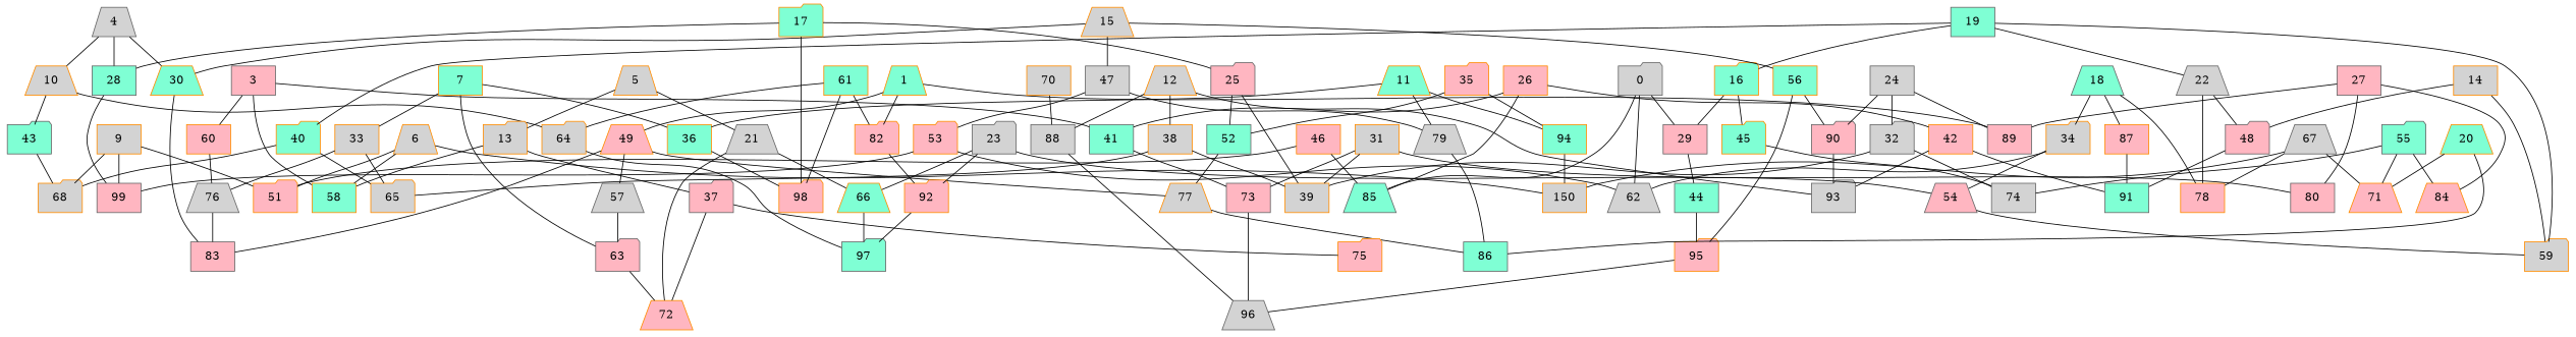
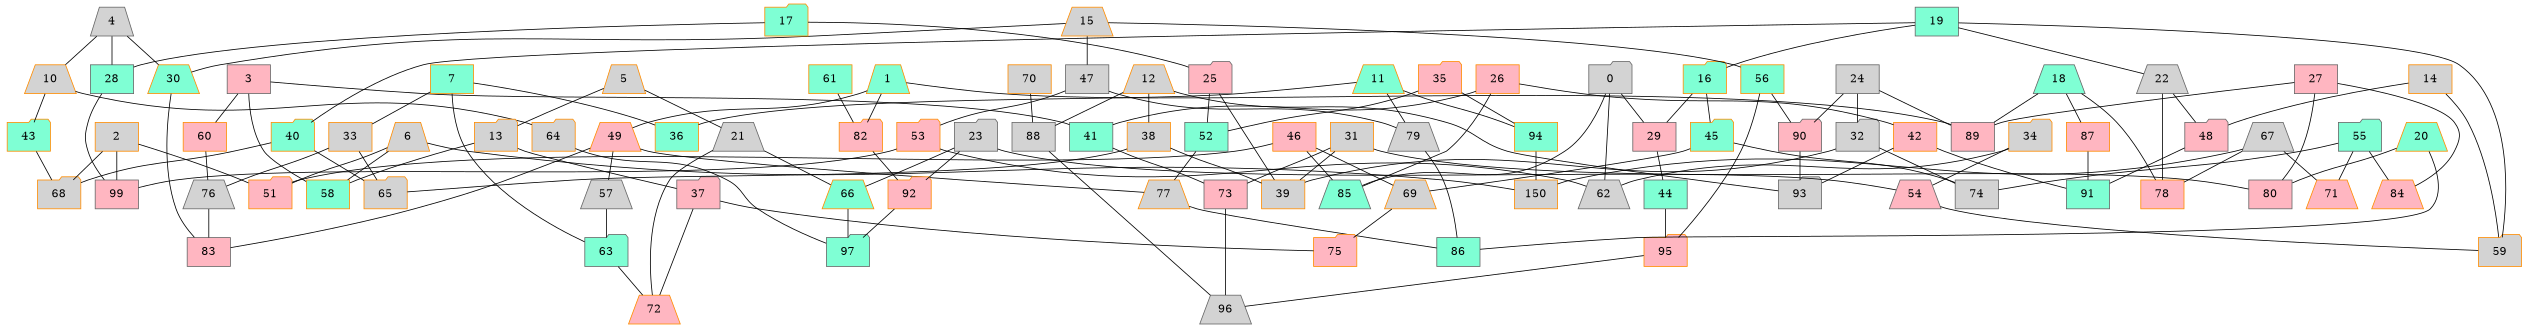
  graph {
    node [color=darkorange fillcolor=lightgrey shape=box style=filled]
    1 [fillcolor=aquamarine shape=trapezium]
    49 [fillcolor=lightpink shape=trapezium]
    82 [fillcolor=lightpink shape=folder]
    89 [color=gray40 fillcolor=lightpink]
    83 [color=gray40 fillcolor=lightpink]
    57 [color=gray40 shape=trapezium]
    77 [shape=trapezium]
    92 [fillcolor=lightpink shape=folder]
    51 [fillcolor=lightpink shape=folder]
-   2 [label=9]
+   2
    68 [shape=folder]
    99 [color=gray40 fillcolor=lightpink]
    3 [color=gray40 fillcolor=lightpink]
    41 [color=gray40 fillcolor=aquamarine]
    58 [fillcolor=aquamarine]
    60 [fillcolor=lightpink]
    73 [color=gray40 fillcolor=lightpink]
    76 [color=gray40 shape=trapezium]
    4 [color=gray40 shape=trapezium]
    10 [shape=trapezium]
    28 [color=gray40 fillcolor=aquamarine]
    30 [fillcolor=aquamarine shape=trapezium]
-   43 [color=gray40 fillcolor=aquamarine shape=folder]
+   43 [fillcolor=aquamarine shape=folder]
    64 [shape=folder]
    5 [shape=trapezium]
    13 [shape=folder]
    21 [color=gray40 shape=trapezium]
    37 [color=gray40 fillcolor=lightpink shape=folder]
    66 [fillcolor=aquamarine shape=trapezium]
    72 [fillcolor=lightpink shape=trapezium]
    6 [shape=trapezium]
    n32 [label=150]
    7 [fillcolor=aquamarine]
    33
    36 [fillcolor=aquamarine]
-   63 [color=gray40 fillcolor=lightpink shape=folder]
+   63 [color=gray40 fillcolor=aquamarine shape=folder]
    65 [shape=folder]
-   98 [fillcolor=lightpink shape=folder]
    n39 [color=gray40 label=0 shape=folder]
    29 [color=gray40 fillcolor=lightpink]
    62 [color=gray40 shape=trapezium]
    85 [color=gray40 fillcolor=aquamarine shape=trapezium]
    44 [color=gray40 fillcolor=aquamarine]
    75 [fillcolor=lightpink shape=folder]
    87 [fillcolor=lightpink]
    91 [color=gray40 fillcolor=aquamarine]
    97 [color=gray40 fillcolor=aquamarine shape=folder]
    11 [fillcolor=aquamarine shape=trapezium]
    79 [color=gray40 shape=trapezium]
    94 [fillcolor=aquamarine]
    86 [color=gray40 fillcolor=aquamarine]
    12 [shape=trapezium]
    38
    88 [color=gray40]
    93 [color=gray40 shape=folder]
    39
    96 [color=gray40 shape=trapezium]
    48 [color=gray40 fillcolor=lightpink shape=folder]
    14
    59 [shape=folder]
    16 [fillcolor=aquamarine shape=folder]
    45 [fillcolor=aquamarine shape=folder]
    15 [shape=trapezium]
    47 [color=gray40]
    56 [fillcolor=aquamarine]
    53 [fillcolor=lightpink shape=folder]
    90 [color=gray40 fillcolor=lightpink shape=folder]
    95 [fillcolor=lightpink shape=folder]
    74 [color=gray40]
+   69 [shape=trapezium]
    17 [fillcolor=aquamarine shape=folder]
    25 [color=gray40 fillcolor=lightpink shape=folder]
    52 [color=gray40 fillcolor=aquamarine]
    18 [color=gray40 fillcolor=aquamarine shape=trapezium]
    34 [shape=folder]
    78 [fillcolor=lightpink]
    54 [color=gray40 fillcolor=lightpink shape=trapezium]
    19 [color=gray40 fillcolor=aquamarine]
    22 [color=gray40 shape=trapezium]
    40 [fillcolor=aquamarine shape=folder]
    20 [fillcolor=aquamarine shape=trapezium]
    80 [color=gray40 fillcolor=lightpink]
    23 [color=gray40 shape=folder]
    24 [color=gray40]
    32 [color=gray40 shape=folder]
    26 [fillcolor=lightpink]
    42 [fillcolor=lightpink]
    27 [color=gray40 fillcolor=lightpink]
    84 [fillcolor=lightpink shape=trapezium]
    31
    35 [fillcolor=lightpink shape=folder]
    46 [fillcolor=lightpink]
    70
    71 [fillcolor=lightpink shape=trapezium]
    55 [color=gray40 fillcolor=aquamarine shape=folder]
    61 [fillcolor=aquamarine]
    67 [color=gray40 shape=trapezium]
    1 -- 49
    1 -- 82
    1 -- 89
    49 -- 83
    49 -- 57
    49 -- 77
    82 -- 92
    57 -- 63
    77 -- 86
    92 -- 97
    2 -- 51
    2 -- 68
    2 -- 99
    3 -- 41
    3 -- 58
    3 -- 60
    41 -- 73
    60 -- 76
    73 -- 96
    76 -- 83
    4 -- 10
    4 -- 28
    4 -- 30
    10 -- 43
    10 -- 64
    28 -- 99
    30 -- 83
    43 -- 68
    64 -- 97
    5 -- 13
    5 -- 21
    13 -- 58
    13 -- 37
    21 -- 66
    21 -- 72
    37 -- 72
    37 -- 75
    66 -- 97
    6 -- 51
    6 -- 58
    6 -- n32
    7 -- 33
    7 -- 36
    7 -- 63
    33 -- 76
    33 -- 65
-   36 -- 98
    63 -- 72
    n39 -- 29
    n39 -- 62
    n39 -- 85
    29 -- 44
    44 -- 95
    87 -- 91
    11 -- 36
    11 -- 79
    11 -- 94
    79 -- 86
    94 -- n32
    12 -- 38
    12 -- 88
    12 -- 93
    38 -- 65
    38 -- 39
    88 -- 96
    48 -- 91
    14 -- 48
    14 -- 59
    16 -- 29
    16 -- 45
    45 -- 74
+   45 -- 69
    15 -- 30
    15 -- 47
    15 -- 56
    47 -- 79
    47 -- 53
    56 -- 90
    56 -- 95
    53 -- 99
    53 -- 62
    90 -- 93
    95 -- 96
+   69 -- 75
    17 -- 28
-   17 -- 98
    17 -- 25
    25 -- 39
    25 -- 52
    52 -- 77
    18 -- 87
-   18 -- 34
+   18 -- 89
    18 -- 78
    34 -- 62
    34 -- 54
    54 -- 59
    19 -- 59
    19 -- 16
    19 -- 22
    19 -- 40
    22 -- 48
    22 -- 78
    40 -- 68
    40 -- 65
    20 -- 86
-   20 -- 71
+   20 -- 80
    23 -- 92
    23 -- 66
    23 -- 54
    24 -- 89
    24 -- 90
    24 -- 32
    32 -- 39
    32 -- 74
    26 -- 41
    26 -- 85
    26 -- 42
    42 -- 91
    42 -- 93
    27 -- 89
    27 -- 80
    27 -- 84
    31 -- 73
    31 -- 39
    31 -- 80
    35 -- 94
    35 -- 52
    46 -- 51
    46 -- 85
+   46 -- 69
    70 -- 88
    55 -- 74
    55 -- 84
    55 -- 71
    61 -- 82
-   61 -- 64
-   61 -- 98
    67 -- n32
    67 -- 78
    67 -- 71
  }
